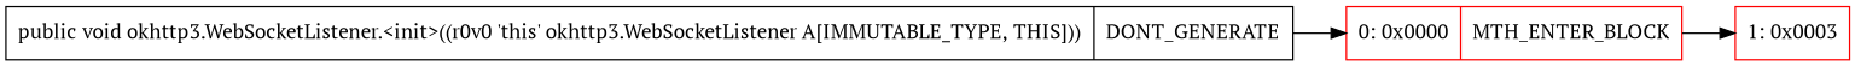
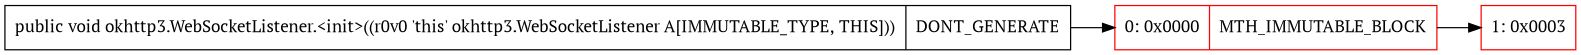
  digraph {
    rankdir=LR
    fontname="PT Serif"
    node [color=red shape=record fontname="PT Serif"]
    edge [fontname="PT Serif"]
-   n1 [label="{0\:\ 0x0000|MTH_ENTER_BLOCK\l}"]
+   n1 [label="{0\:\ 0x0000|MTH_IMMUTABLE_BLOCK\l}"]
    n2 [label="{1\:\ 0x0003}"]
    n3 [label="{public void okhttp3.WebSocketListener.\<init\>((r0v0 'this' okhttp3.WebSocketListener A[IMMUTABLE_TYPE, THIS]))  | DONT_GENERATE\l}" color=""]
    subgraph cluster_1 {
      label="R(0)"
    }
    n1 -> n2
    n3 -> n1
  }
